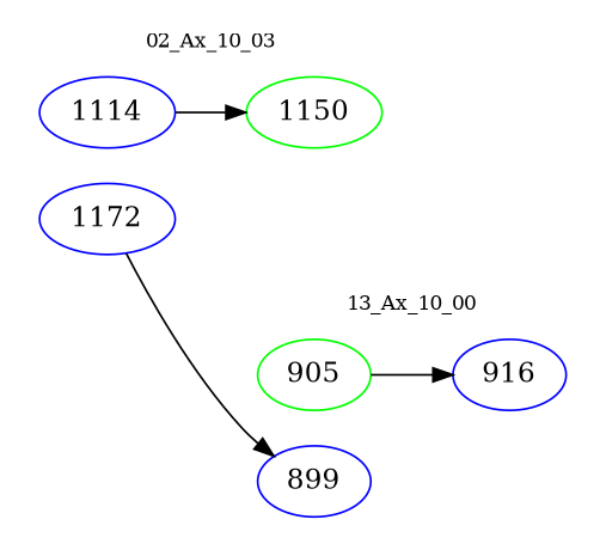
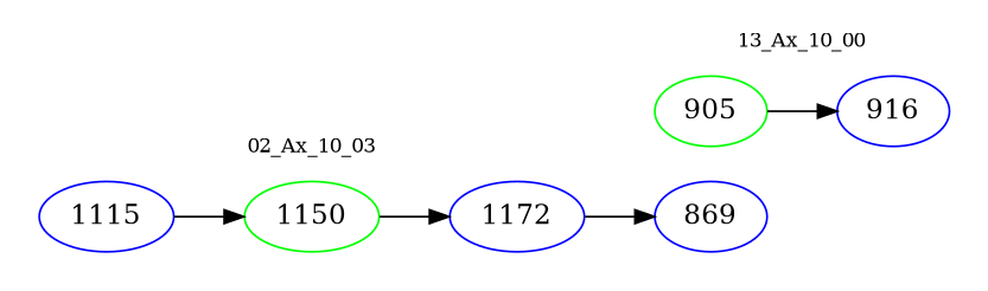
  digraph {
    rankdir=LR
    node [color=blue]
    edge [color=black]
    n1 [color=green label=1150]
-   n2 [label=1114]
+   n2 [label=1115]
    n3 [label=1172]
    n4 [color=green label=905]
-   n5 [label=899]
+   n5 [label=869]
    n6 [label=916]
    subgraph cluster_1 {
      color=white
      fontsize=10
      label="02_Ax_10_03"
      n1
      n2
      n3
    }
    subgraph cluster_2 {
      color=white
      fontsize=10
      label="13_Ax_10_00"
      n4
      n5
      n6
    }
+   n1 -> n3
    n2 -> n1
    n3 -> n5
    n4 -> n6
  }
